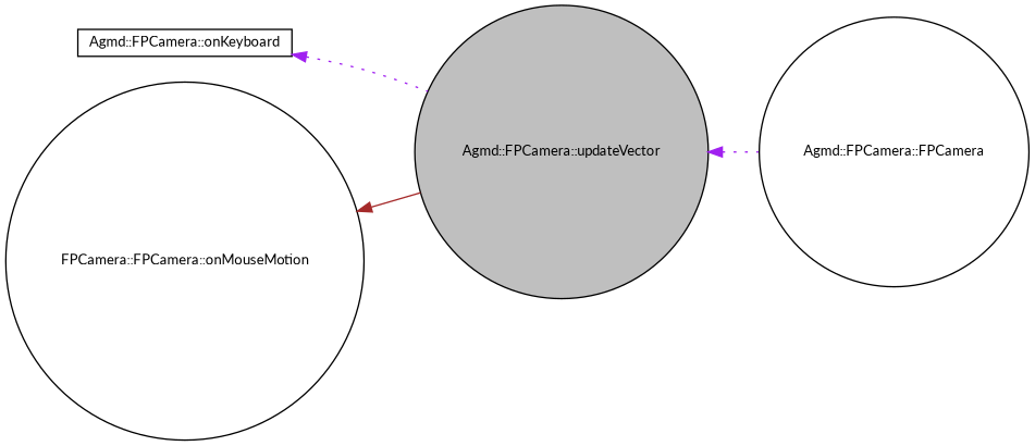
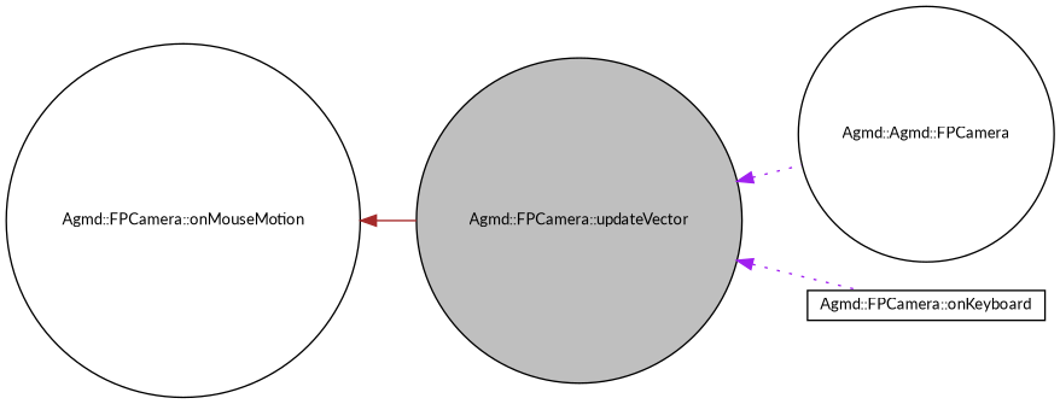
  digraph {
    fontname=Lato
    rankdir=LR
    node [color=black fillcolor=white fontname=Lato fontsize=10 shape=circle style=filled]
    edge [color=purple dir=back fontname=Lato fontsize=10 labelfontname=Helvetica labelfontsize=10 style=dotted]
    n1 [fillcolor=grey75 fontcolor=black height=0.2 label="Agmd::FPCamera::updateVector" width=0.4]
-   n2 [height=0.2 label="Agmd::FPCamera::FPCamera" width=0.4]
+   n2 [height=0.2 label="Agmd::Agmd::FPCamera" width=0.4]
    n3 [height=0.2 label="Agmd::FPCamera::onKeyboard" shape=box width=0.4]
-   n4 [height=0.2 label="FPCamera::FPCamera::onMouseMotion" width=0.4]
+   n4 [height=0.2 label="Agmd::FPCamera::onMouseMotion" width=0.4]
    n1 -> n2
-   n3 -> n1
+   n1 -> n3
    n4 -> n1 [color=brown style=solid]
  }
